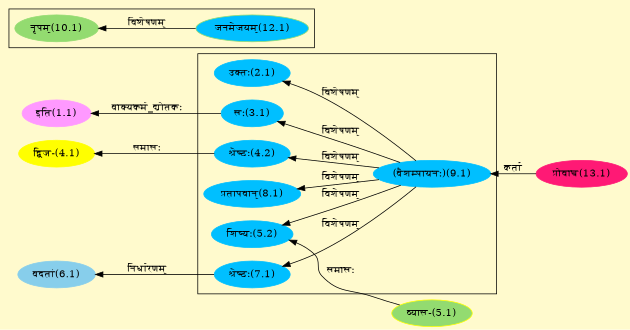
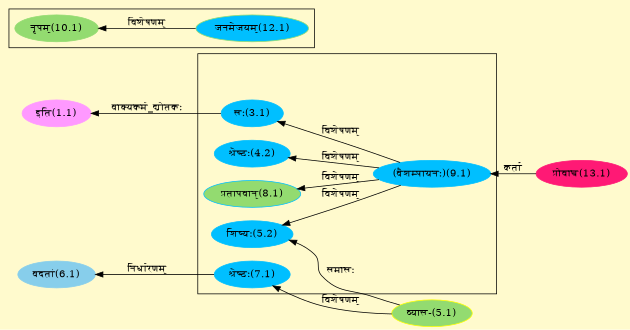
  digraph {
    bgcolor=lemonchiffon1
    compound=true
    rankdir=LR
    node [color="#00BFFF" style=filled]
    edge [dir=back]
-   n1 [label="उक्तः(2.1)"]
    n2 [label="(वैशम्पायनः)(9.1)"]
    n3 [label="सः(3.1)"]
    n4 [label="श्रेष्ठः(4.2)"]
    n5 [label="शिष्यः(5.2)"]
    n6 [label="श्रेष्ठः(7.1)"]
-   n7 [label="प्रतापवान्(8.1)"]
+   n7 [label="प्रतापवान्(8.1)" fillcolor="#93DB70"]
    n8 [color="#93DB70" label="नृपम्(10.1)"]
    n9 [color="#93DB70" fillcolor="#00BFFF" label="जनमेजयम्(12.1)"]
    n10 [color="#FF1975" label="प्रोवाच(13.1)"]
    n11 [color="#FFFF00" fillcolor="#93DB70" label="व्यास-(5.1)"]
    n12 [color="#FF99FF" label="इति(1.1)"]
-   n13 [color="#FFFF00" label="द्विज-(4.1)"]
    n14 [color="#87CEEB" label="वदतां(6.1)"]
    subgraph cluster_1 {
-     n1
      n2
      n3
      n4
      n5
      n6
      n7
    }
    subgraph cluster_2 {
      n8
      n9
    }
-   n1 -> n2 [label="विशेषणम्"]
    n2 -> n10 [label="कर्ता"]
    n3 -> n2 [label="विशेषणम्"]
    n4 -> n2 [label="विशेषणम्"]
    n5 -> n2 [label="विशेषणम्"]
    n5 -> n11 [label="समासः"]
-   n6 -> n2 [label="विशेषणम्"]
+   n6 -> n11 [label="विशेषणम्"]
    n7 -> n2 [label="विशेषणम्"]
    n8 -> n9 [label="विशेषणम्"]
    n12 -> n3 [label="वाक्यकर्म_द्योतकः"]
-   n13 -> n4 [label="समासः"]
    n14 -> n6 [label="निर्धारणम्"]
  }
